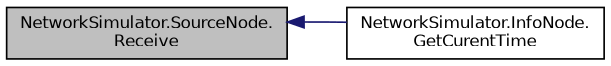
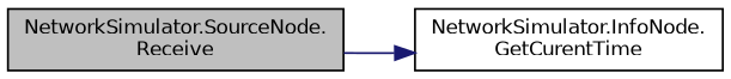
  digraph {
    rankdir=LR
    node [color=black fontname=Helvetica fontsize=10 shape=record style=filled]
    n1 [fillcolor=grey75 fontcolor=black height=0.2 label="NetworkSimulator.SourceNode.\lReceive" width=0.4]
    n2 [fillcolor=white height=0.2 label="NetworkSimulator.InfoNode.\lGetCurentTime" width=0.4]
-   n2 -> n1 [color=midnightblue fontname=Helvetica fontsize=10 labelfontname=Helvetica labelfontsize=10 style=solid]
+   n1 -> n2 [color=midnightblue fontname=Helvetica fontsize=10 labelfontname=Helvetica labelfontsize=10 style=solid]
  }
